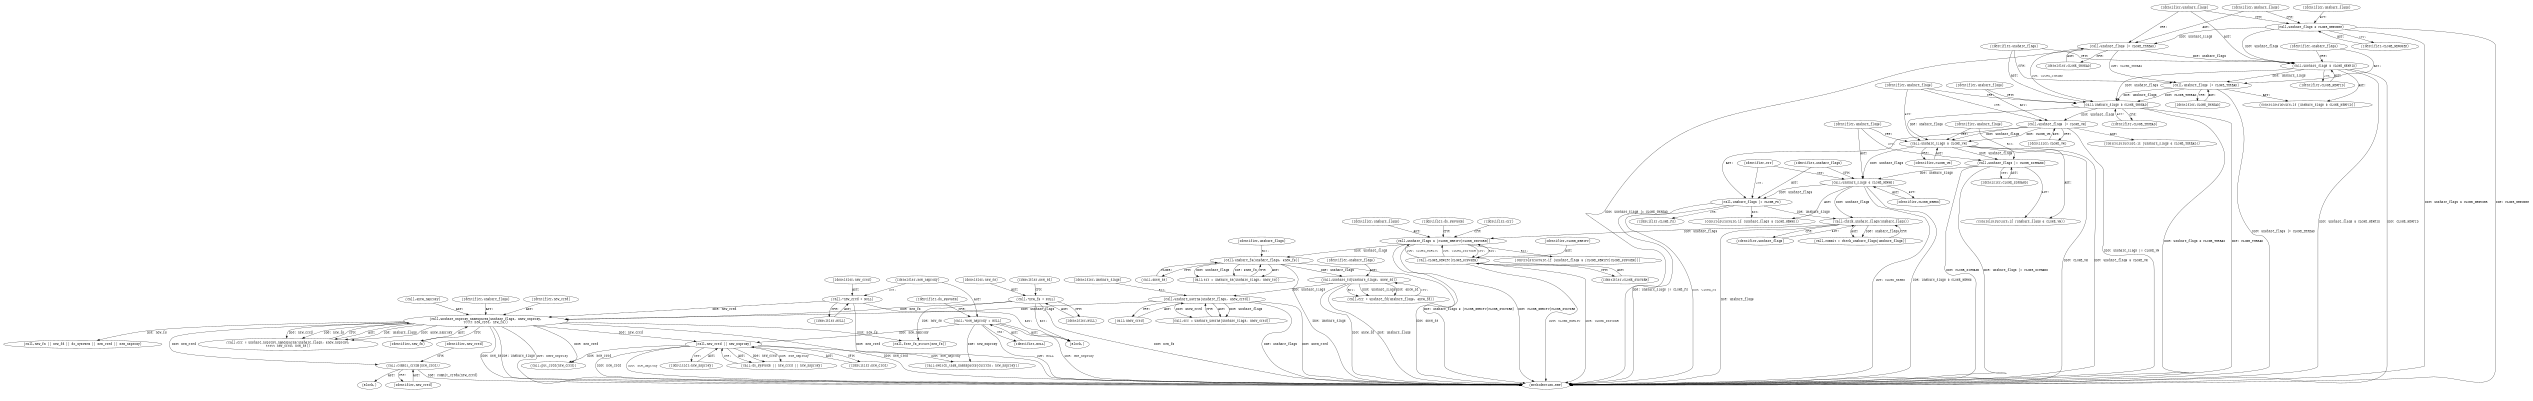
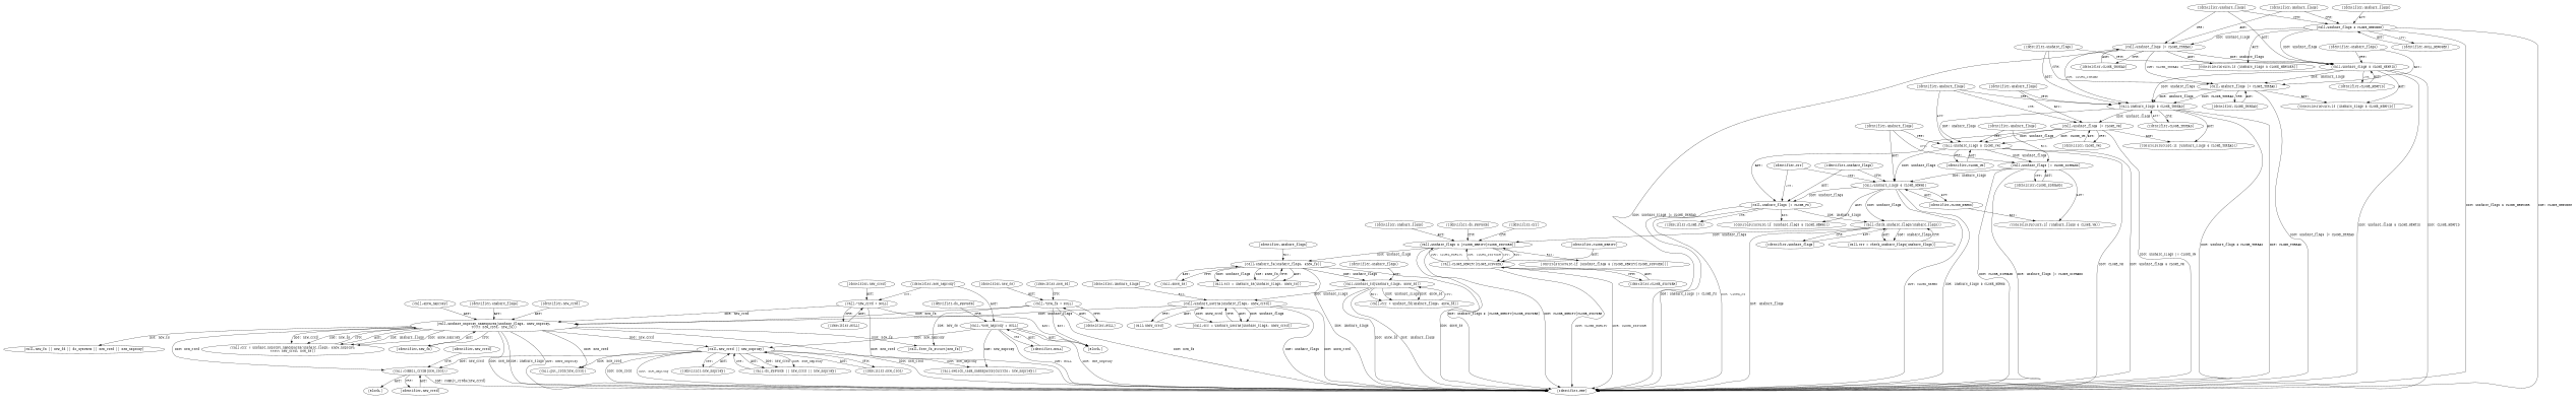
  digraph {
    fontname="Courier Prime"
    node [fontname="Courier Prime"]
    edge [fontname="Courier Prime"]
    n1 [label="(Call,commit_creds(new_cred))"]
    n2 [label="(Identifier,new_cred)"]
    n3 [label="(Block,)"]
-   n4 [label="(MethodReturn,RET)"]
+   n4 [label="(Identifier,RET)"]
    n5 [label="(Call,new_cred || new_nsproxy)"]
    n6 [label="(Call,put_cred(new_cred))"]
    n7 [label="(Identifier,new_cred)"]
    n8 [label="(Identifier,new_nsproxy)"]
    n9 [label="(Call,switch_task_namespaces(current, new_nsproxy))"]
    n10 [label="(Call,do_sysvsem || new_cred || new_nsproxy)"]
    n11 [label="(Call,unshare_nsproxy_namespaces(unshare_flags, &new_nsproxy,\n\t\t\t\t\t new_cred, new_fs))"]
    n12 [label="(Call,new_fs || new_fd || do_sysvsem || new_cred || new_nsproxy)"]
    n13 [label="(Call,err = unshare_nsproxy_namespaces(unshare_flags, &new_nsproxy,\n\t\t\t\t\t new_cred, new_fs))"]
    n14 [label="(Identifier,new_fs)"]
    n15 [label="(Call,free_fs_struct(new_fs))"]
    n16 [label="(Call,unshare_userns(unshare_flags, &new_cred))"]
    n17 [label="(Call,&new_cred)"]
    n18 [label="(Call,err = unshare_userns(unshare_flags, &new_cred))"]
    n19 [label="(Call,unshare_fd(unshare_flags, &new_fd))"]
    n20 [label="(Call,err = unshare_fd(unshare_flags, &new_fd))"]
    n21 [label="(Call,unshare_fs(unshare_flags, &new_fs))"]
    n22 [label="(Call,&new_fs)"]
    n23 [label="(Call,err = unshare_fs(unshare_flags, &new_fs))"]
    n24 [label="(Call,unshare_flags & (CLONE_NEWIPC|CLONE_SYSVSEM))"]
    n25 [label="(Call,CLONE_NEWIPC|CLONE_SYSVSEM)"]
    n26 [label="(ControlStructure,if (unshare_flags & (CLONE_NEWIPC|CLONE_SYSVSEM)))"]
    n27 [label="(Identifier,CLONE_SYSVSEM)"]
    n28 [label="(Call,check_unshare_flags(unshare_flags))"]
-   n29 [label="(Call,commit = check_unshare_flags(unshare_flags))"]
+   n29 [label="(Call,err = check_unshare_flags(unshare_flags))"]
    n30 [label="(Identifier,unshare_flags)"]
    n31 [label="(Call,unshare_flags |= CLONE_FS)"]
    n32 [label="(Identifier,CLONE_FS)"]
    n33 [label="(ControlStructure,if (unshare_flags & CLONE_NEWNS))"]
    n34 [label="(Call,unshare_flags & CLONE_NEWNS)"]
    n35 [label="(Identifier,CLONE_NEWNS)"]
    n36 [label="(Call,unshare_flags & CLONE_VM)"]
    n37 [label="(Call,unshare_flags |= CLONE_SIGHAND)"]
    n38 [label="(ControlStructure,if (unshare_flags & CLONE_VM))"]
    n39 [label="(Identifier,CLONE_VM)"]
    n40 [label="(Identifier,CLONE_SIGHAND)"]
    n41 [label="(Call,unshare_flags & CLONE_THREAD)"]
    n42 [label="(Call,unshare_flags |= CLONE_VM)"]
    n43 [label="(Identifier,CLONE_THREAD)"]
    n44 [label="(ControlStructure,if (unshare_flags & CLONE_THREAD))"]
    n45 [label="(Identifier,CLONE_VM)"]
    n46 [label="(Call,unshare_flags |= CLONE_THREAD)"]
    n47 [label="(ControlStructure,if (unshare_flags & CLONE_NEWPID))"]
    n48 [label="(Identifier,CLONE_THREAD)"]
    n49 [label="(Call,unshare_flags & CLONE_NEWPID)"]
    n50 [label="(Identifier,CLONE_NEWPID)"]
    n51 [label="(Call,unshare_flags |= CLONE_THREAD)"]
    n52 [label="(Identifier,CLONE_THREAD)"]
+   n53 [label="(ControlStructure,if (unshare_flags & CLONE_NEWUSER))"]
    n54 [label="(Call,unshare_flags & CLONE_NEWUSER)"]
-   n55 [label="(Identifier,CLONE_NEWUSER)"]
+   n55 [label="(Identifier,NULL_NEWUSER)"]
    n56 [label="(Call,*new_cred = NULL)"]
    n57 [label="(Block,)"]
    n58 [label="(Identifier,NULL)"]
    n59 [label="(Call,*new_fs = NULL)"]
    n60 [label="(Identifier,NULL)"]
    n61 [label="(Call,*new_nsproxy = NULL)"]
    n62 [label="(Identifier,NULL)"]
    n63 [label="(Identifier,unshare_flags)"]
    n64 [label="(Identifier,unshare_flags)"]
    n65 [label="(Identifier,unshare_flags)"]
    n66 [label="(Identifier,unshare_flags)"]
    n67 [label="(Identifier,unshare_flags)"]
    n68 [label="(Identifier,unshare_flags)"]
    n69 [label="(Identifier,new_fd)"]
    n70 [label="(Identifier,CLONE_NEWIPC)"]
    n71 [label="(Identifier,unshare_flags)"]
    n72 [label="(Identifier,unshare_flags)"]
    n73 [label="(Identifier,new_nsproxy)"]
    n74 [label="(Identifier,do_sysvsem)"]
    n75 [label="(Identifier,new_cred)"]
    n76 [label="(Identifier,unshare_flags)"]
    n77 [label="(Identifier,unshare_flags)"]
    n78 [label="(Identifier,new_fs)"]
    n79 [label="(Identifier,err)"]
    n80 [label="(Identifier,unshare_flags)"]
    n81 [label="(Identifier,new_cred)"]
    n82 [label="(Identifier,unshare_flags)"]
    n83 [label="(Identifier,unshare_flags)"]
    n84 [label="(Identifier,do_sysvsem)"]
    n85 [label="(Identifier,new_cred)"]
    n86 [label="(Identifier,unshare_flags)"]
    n87 [label="(Identifier,unshare_flags)"]
    n88 [label="(Call,&new_nsproxy)"]
    n89 [label="(Identifier,err)"]
    n1 -> n2 [label="CFG: "]
    n1 -> n3 [label="AST: "]
    n1 -> n4 [label="DDG: commit_creds(new_cred)"]
    n2 -> n1 [label="AST: "]
+   n5 -> n1 [label="DDG: new_cred"]
    n5 -> n4 [label="DDG: new_cred"]
    n5 -> n4 [label="DDG: new_nsproxy"]
    n5 -> n6 [label="DDG: new_cred"]
    n5 -> n7 [label="CFG: "]
    n5 -> n8 [label="CFG: "]
    n5 -> n9 [label="DDG: new_nsproxy"]
    n5 -> n10 [label="AST: "]
    n5 -> n10 [label="DDG: new_cred"]
    n5 -> n10 [label="DDG: new_nsproxy"]
    n7 -> n5 [label="AST: "]
    n8 -> n5 [label="AST: "]
    n10 -> n5 [label="CFG: "]
    n11 -> n1 [label="DDG: new_cred"]
    n11 -> n4 [label="DDG: new_fs"]
    n11 -> n4 [label="DDG: unshare_flags"]
    n11 -> n4 [label="DDG: &new_nsproxy"]
    n11 -> n4 [label="DDG: new_cred"]
    n11 -> n5 [label="DDG: new_cred"]
    n11 -> n6 [label="DDG: new_cred"]
    n11 -> n12 [label="DDG: new_fs"]
    n11 -> n13 [label="AST: "]
    n11 -> n13 [label="DDG: unshare_flags"]
    n11 -> n13 [label="DDG: &new_nsproxy"]
    n11 -> n13 [label="DDG: new_cred"]
    n11 -> n13 [label="DDG: new_fs"]
    n11 -> n14 [label="CFG: "]
    n11 -> n15 [label="DDG: new_fs"]
    n13 -> n11 [label="CFG: "]
    n14 -> n11 [label="AST: "]
    n16 -> n4 [label="DDG: &new_cred"]
    n16 -> n4 [label="DDG: unshare_flags"]
    n16 -> n11 [label="DDG: unshare_flags"]
    n16 -> n17 [label="CFG: "]
    n16 -> n18 [label="AST: "]
    n16 -> n18 [label="DDG: unshare_flags"]
    n16 -> n18 [label="DDG: &new_cred"]
    n17 -> n16 [label="AST: "]
    n18 -> n16 [label="CFG: "]
    n19 -> n4 [label="DDG: &new_fd"]
    n19 -> n4 [label="DDG: unshare_flags"]
    n19 -> n16 [label="DDG: unshare_flags"]
    n19 -> n20 [label="AST: "]
    n19 -> n20 [label="DDG: unshare_flags"]
    n19 -> n20 [label="DDG: &new_fd"]
    n20 -> n19 [label="CFG: "]
    n21 -> n4 [label="DDG: unshare_flags"]
    n21 -> n4 [label="DDG: &new_fs"]
    n21 -> n19 [label="DDG: unshare_flags"]
    n21 -> n22 [label="CFG: "]
    n21 -> n23 [label="AST: "]
    n21 -> n23 [label="DDG: unshare_flags"]
    n21 -> n23 [label="DDG: &new_fs"]
-   n22 -> n21 [label="CLONE: "]
+   n22 -> n21 [label="AST: "]
    n23 -> n21 [label="CFG: "]
    n24 -> n4 [label="DDG: unshare_flags & (CLONE_NEWIPC|CLONE_SYSVSEM)"]
    n24 -> n4 [label="DDG: CLONE_NEWIPC|CLONE_SYSVSEM"]
    n24 -> n21 [label="DDG: unshare_flags"]
    n24 -> n25 [label="CFG: "]
    n24 -> n26 [label="AST: "]
    n25 -> n4 [label="DDG: CLONE_NEWIPC"]
    n25 -> n4 [label="DDG: CLONE_SYSVSEM"]
    n25 -> n24 [label="AST: "]
    n25 -> n24 [label="DDG: CLONE_NEWIPC"]
    n25 -> n24 [label="DDG: CLONE_SYSVSEM"]
    n25 -> n27 [label="CFG: "]
    n27 -> n25 [label="AST: "]
    n28 -> n4 [label="DDG: unshare_flags"]
    n28 -> n24 [label="DDG: unshare_flags"]
    n28 -> n29 [label="AST: "]
    n28 -> n29 [label="DDG: unshare_flags"]
    n28 -> n30 [label="CFG: "]
    n29 -> n28 [label="CFG: "]
    n30 -> n28 [label="AST: "]
    n31 -> n4 [label="DDG: unshare_flags |= CLONE_FS"]
    n31 -> n4 [label="DDG: CLONE_FS"]
    n31 -> n28 [label="DDG: unshare_flags"]
    n31 -> n32 [label="CFG: "]
    n31 -> n33 [label="AST: "]
    n34 -> n4 [label="DDG: CLONE_NEWNS"]
    n34 -> n4 [label="DDG: unshare_flags & CLONE_NEWNS"]
    n34 -> n28 [label="DDG: unshare_flags"]
    n34 -> n31 [label="DDG: unshare_flags"]
    n34 -> n33 [label="AST: "]
    n34 -> n35 [label="AST: "]
    n35 -> n34 [label="AST: "]
    n36 -> n4 [label="DDG: CLONE_VM"]
    n36 -> n4 [label="DDG: unshare_flags & CLONE_VM"]
    n36 -> n34 [label="DDG: unshare_flags"]
    n36 -> n37 [label="DDG: unshare_flags"]
-   n36 -> n38 [label="AST: "]
+   n35 -> n38 [label="AST: "]
    n36 -> n39 [label="CFG: "]
    n37 -> n4 [label="DDG: CLONE_SIGHAND"]
    n37 -> n4 [label="DDG: unshare_flags |= CLONE_SIGHAND"]
    n37 -> n34 [label="DDG: unshare_flags"]
    n37 -> n38 [label="AST: "]
    n37 -> n40 [label="CFG: "]
    n39 -> n36 [label="AST: "]
    n40 -> n37 [label="AST: "]
    n41 -> n4 [label="DDG: unshare_flags & CLONE_THREAD"]
    n41 -> n4 [label="DDG: CLONE_THREAD"]
    n41 -> n36 [label="DDG: unshare_flags"]
    n41 -> n42 [label="DDG: unshare_flags"]
    n41 -> n43 [label="CFG: "]
+   n41 -> n44 [label="AST: "]
    n42 -> n4 [label="DDG: unshare_flags |= CLONE_VM"]
    n42 -> n31 [label="AST: "]
    n42 -> n36 [label="DDG: unshare_flags"]
    n42 -> n36 [label="DDG: CLONE_VM"]
    n42 -> n44 [label="AST: "]
    n42 -> n45 [label="CFG: "]
    n43 -> n41 [label="AST: "]
    n45 -> n42 [label="AST: "]
    n46 -> n4 [label="DDG: unshare_flags |= CLONE_THREAD"]
    n46 -> n41 [label="DDG: unshare_flags"]
    n46 -> n41 [label="DDG: CLONE_THREAD"]
    n46 -> n47 [label="AST: "]
    n46 -> n48 [label="CFG: "]
    n48 -> n46 [label="AST: "]
    n49 -> n4 [label="DDG: unshare_flags & CLONE_NEWPID"]
    n49 -> n4 [label="DDG: CLONE_NEWPID"]
    n49 -> n41 [label="DDG: unshare_flags"]
    n49 -> n46 [label="DDG: unshare_flags"]
    n49 -> n47 [label="AST: "]
    n49 -> n50 [label="CFG: "]
    n50 -> n49 [label="AST: "]
    n51 -> n4 [label="DDG: unshare_flags |= CLONE_THREAD"]
    n51 -> n41 [label="DDG: CLONE_THREAD"]
    n51 -> n46 [label="DDG: CLONE_THREAD"]
    n51 -> n49 [label="DDG: unshare_flags"]
    n51 -> n52 [label="CFG: "]
+   n51 -> n53 [label="AST: "]
    n52 -> n51 [label="AST: "]
    n54 -> n4 [label="DDG: CLONE_NEWUSER"]
    n54 -> n4 [label="DDG: unshare_flags & CLONE_NEWUSER"]
    n54 -> n49 [label="DDG: unshare_flags"]
    n54 -> n51 [label="DDG: unshare_flags"]
+   n54 -> n53 [label="AST: "]
    n54 -> n55 [label="CFG: "]
    n55 -> n54 [label="AST: "]
    n56 -> n4 [label="DDG: new_cred"]
    n56 -> n11 [label="DDG: new_cred"]
    n56 -> n57 [label="AST: "]
    n56 -> n58 [label="CFG: "]
    n58 -> n56 [label="AST: "]
    n59 -> n4 [label="DDG: new_fs"]
    n59 -> n11 [label="DDG: new_fs"]
    n59 -> n15 [label="DDG: new_fs"]
    n59 -> n57 [label="AST: "]
    n59 -> n60 [label="CFG: "]
    n60 -> n59 [label="AST: "]
    n61 -> n4 [label="DDG: NULL"]
    n61 -> n4 [label="DDG: new_nsproxy"]
    n61 -> n5 [label="DDG: new_nsproxy"]
    n61 -> n9 [label="DDG: new_nsproxy"]
    n61 -> n57 [label="AST: "]
    n61 -> n62 [label="CFG: "]
    n62 -> n61 [label="AST: "]
    n63 -> n24 [label="AST: "]
    n64 -> n41 [label="CFG: "]
    n64 -> n42 [label="AST: "]
    n65 -> n31 [label="AST: "]
    n65 -> n34 [label="CFG: "]
    n66 -> n49 [label="AST: "]
    n66 -> n51 [label="CFG: "]
    n66 -> n54 [label="CFG: "]
    n67 -> n11 [label="AST: "]
    n68 -> n34 [label="AST: "]
    n68 -> n36 [label="CFG: "]
    n68 -> n37 [label="CFG: "]
    n69 -> n59 [label="CFG: "]
    n70 -> n25 [label="AST: "]
    n71 -> n51 [label="AST: "]
    n71 -> n54 [label="CFG: "]
    n72 -> n36 [label="CFG: "]
    n72 -> n37 [label="AST: "]
    n73 -> n56 [label="CFG: "]
    n73 -> n61 [label="AST: "]
    n74 -> n24 [label="CFG: "]
    n75 -> n11 [label="AST: "]
    n76 -> n41 [label="AST: "]
    n76 -> n46 [label="CFG: "]
    n76 -> n49 [label="CFG: "]
    n77 -> n19 [label="AST: "]
    n78 -> n59 [label="AST: "]
    n79 -> n24 [label="CFG: "]
    n80 -> n54 [label="AST: "]
    n81 -> n1 [label="CFG: "]
    n82 -> n46 [label="AST: "]
    n82 -> n49 [label="CFG: "]
    n83 -> n21 [label="AST: "]
    n84 -> n61 [label="CFG: "]
    n85 -> n56 [label="AST: "]
    n86 -> n36 [label="AST: "]
    n86 -> n41 [label="CFG: "]
    n86 -> n42 [label="CFG: "]
    n87 -> n16 [label="AST: "]
    n88 -> n11 [label="AST: "]
    n89 -> n31 [label="CFG: "]
    n89 -> n34 [label="CFG: "]
  }
